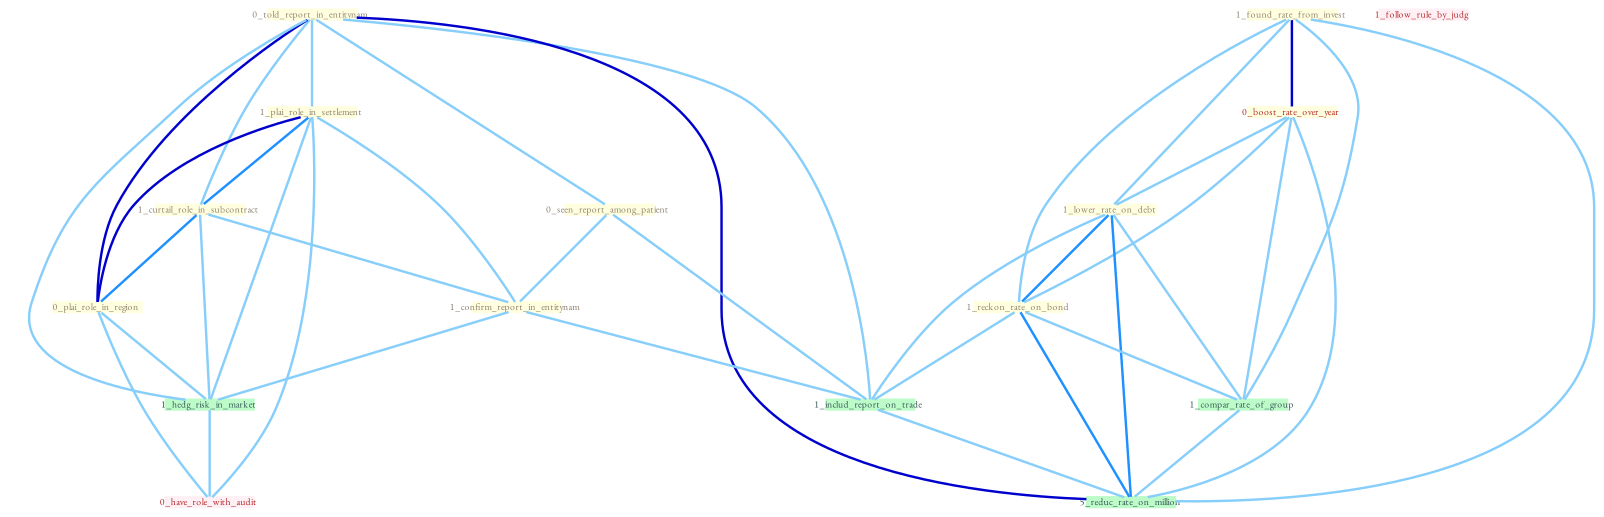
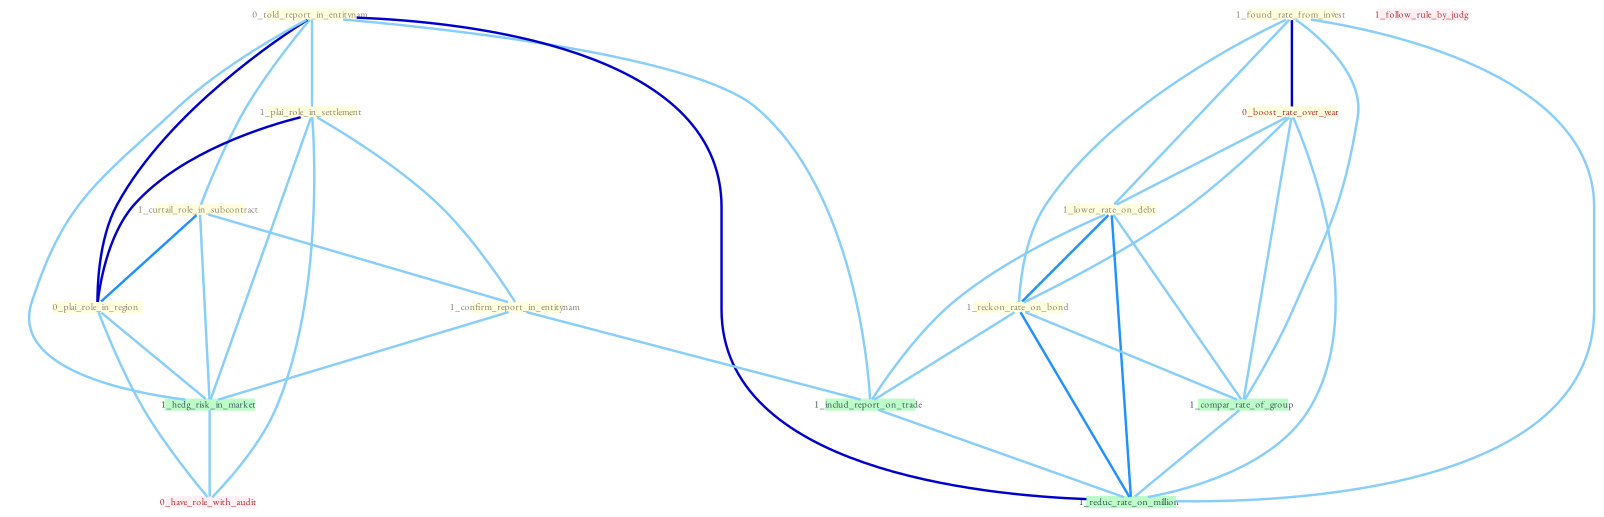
  graph {
    fontname="EB Garamond"
    node [color="#ffffe0" fixedsize=true fontcolor="#8b7d6b" fontname="EB Garamond" fontsize=4 shape=polygon style=filled]
    edge [color="#87cefa" fontname="EB Garamond" w=1]
    "0_told_report_in_entitynam " [height=.06 width=.5]
    "1_found_rate_from_invest " [height=.06 width=.5]
    "1_plai_role_in_settlement " [height=.06 width=.5]
    "0_boost_rate_over_year " [fontcolor="#b22222" height=.06 width=.5]
-   "0_seen_report_among_patient " [height=.06 width=.5]
    "1_lower_rate_on_debt " [height=.06 width=.5]
    "1_curtail_role_in_subcontract " [height=.06 width=.5]
    "1_reckon_rate_on_bond " [height=.06 width=.5]
    "1_confirm_report_in_entitynam " [height=.06 width=.5]
    "0_plai_role_in_region " [height=.06 width=.5]
    "1_follow_rule_by_judg " [color="#fff0f5" fontcolor="#b22222" height=.06 width=.5]
    "0_have_role_with_audit " [color="#fff0f5" fontcolor="#b22222" height=.06 width=.5]
    "1_includ_report_on_trade " [color="#BDFCC9" fontcolor="#2f4f4f" height=.06 width=.5]
    "1_hedg_risk_in_market " [color="#BDFCC9" fontcolor="#2f4f4f" height=.06 width=.5]
-   "1_reduc_rate_on_million " [color="#BDFCC9" fontcolor="#2f4f4f" height=.06 width=.5 label="5_reduc_rate_on_million"]
+   "1_reduc_rate_on_million " [color="#BDFCC9" fontcolor="#2f4f4f" height=.06 width=.5]
    "1_compar_rate_of_group " [color="#BDFCC9" fontcolor="#2f4f4f" height=.06 width=.5]
    subgraph sub_1 {
      "0_told_report_in_entitynam "
      "1_found_rate_from_invest "
      "1_plai_role_in_settlement "
      "0_boost_rate_over_year "
-     "0_seen_report_among_patient "
      "1_lower_rate_on_debt "
      "1_curtail_role_in_subcontract "
      "1_reckon_rate_on_bond "
      "1_confirm_report_in_entitynam "
      "0_plai_role_in_region "
    }
    subgraph sub_2 {
      "1_follow_rule_by_judg "
      "0_have_role_with_audit "
    }
    "0_told_report_in_entitynam " -- "1_plai_role_in_settlement "
-   "0_told_report_in_entitynam " -- "0_seen_report_among_patient "
    "0_told_report_in_entitynam " -- "1_curtail_role_in_subcontract "
    "0_told_report_in_entitynam " -- "0_plai_role_in_region " [color="#0000cd"]
    "0_told_report_in_entitynam " -- "1_includ_report_on_trade "
    "0_told_report_in_entitynam " -- "1_hedg_risk_in_market "
    "0_told_report_in_entitynam " -- "1_reduc_rate_on_million " [color="#0000cd" w=3]
    "1_found_rate_from_invest " -- "0_boost_rate_over_year " [color="#0000cd"]
    "1_found_rate_from_invest " -- "1_lower_rate_on_debt "
    "1_found_rate_from_invest " -- "1_reckon_rate_on_bond "
    "1_found_rate_from_invest " -- "1_reduc_rate_on_million "
    "1_found_rate_from_invest " -- "1_compar_rate_of_group "
-   "1_plai_role_in_settlement " -- "1_curtail_role_in_subcontract " [color="#1e90ff" w=2]
    "1_plai_role_in_settlement " -- "1_confirm_report_in_entitynam "
    "1_plai_role_in_settlement " -- "0_plai_role_in_region " [color="#0000cd" w=3]
    "1_plai_role_in_settlement " -- "0_have_role_with_audit "
    "1_plai_role_in_settlement " -- "1_hedg_risk_in_market "
    "0_boost_rate_over_year " -- "1_lower_rate_on_debt "
    "0_boost_rate_over_year " -- "1_reckon_rate_on_bond "
    "0_boost_rate_over_year " -- "1_reduc_rate_on_million "
    "0_boost_rate_over_year " -- "1_compar_rate_of_group "
-   "0_seen_report_among_patient " -- "1_confirm_report_in_entitynam "
-   "0_seen_report_among_patient " -- "1_includ_report_on_trade "
    "1_lower_rate_on_debt " -- "1_reckon_rate_on_bond " [color="#1e90ff" w=2]
    "1_lower_rate_on_debt " -- "1_includ_report_on_trade "
    "1_lower_rate_on_debt " -- "1_reduc_rate_on_million " [color="#1e90ff" w=2]
    "1_lower_rate_on_debt " -- "1_compar_rate_of_group "
    "1_curtail_role_in_subcontract " -- "1_confirm_report_in_entitynam "
    "1_curtail_role_in_subcontract " -- "0_plai_role_in_region " [color="#1e90ff" w=2]
    "1_curtail_role_in_subcontract " -- "1_hedg_risk_in_market "
    "1_reckon_rate_on_bond " -- "1_includ_report_on_trade "
    "1_reckon_rate_on_bond " -- "1_reduc_rate_on_million " [color="#1e90ff" w=2]
    "1_reckon_rate_on_bond " -- "1_compar_rate_of_group "
    "1_confirm_report_in_entitynam " -- "1_includ_report_on_trade "
    "1_confirm_report_in_entitynam " -- "1_hedg_risk_in_market "
    "0_plai_role_in_region " -- "0_have_role_with_audit "
    "0_plai_role_in_region " -- "1_hedg_risk_in_market "
    "1_includ_report_on_trade " -- "1_reduc_rate_on_million "
    "1_hedg_risk_in_market " -- "0_have_role_with_audit "
    "1_compar_rate_of_group " -- "1_reduc_rate_on_million "
  }
